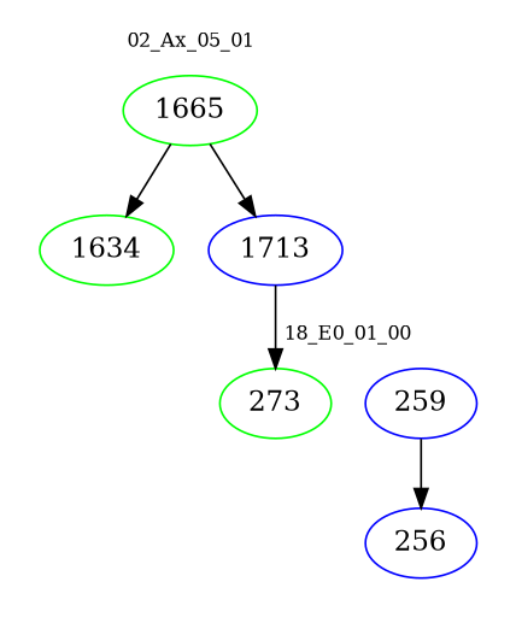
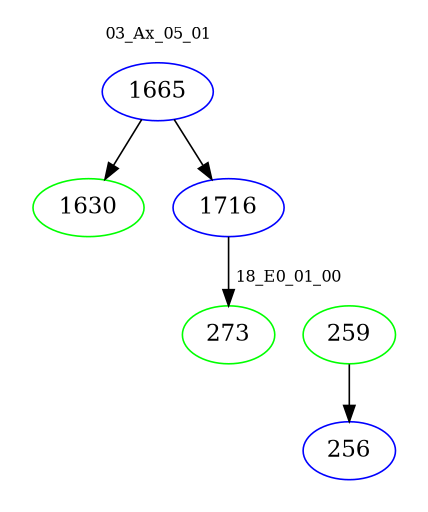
  digraph {
    node [color=blue]
    edge [color=black]
-   n1 [color=green label=1665]
-   n2 [color=green label=1634]
-   n3 [label=1713]
-   n4 [label=259]
+   n1 [label=1665]
+   n2 [color=green label=1630]
+   n3 [label=1716]
+   n4 [color=green label=259]
    n5 [label=256]
    n6 [color=green label=273]
    subgraph cluster_1 {
      color=white
      fontsize=10
-     label="02_Ax_05_01"
+     label="03_Ax_05_01"
      n1
      n2
      n3
    }
    subgraph cluster_2 {
      color=white
      fontsize=10
      label="18_E0_01_00"
      n4
      n5
      n6
    }
    n1 -> n2
    n1 -> n3
    n3 -> n6
    n4 -> n5
  }
